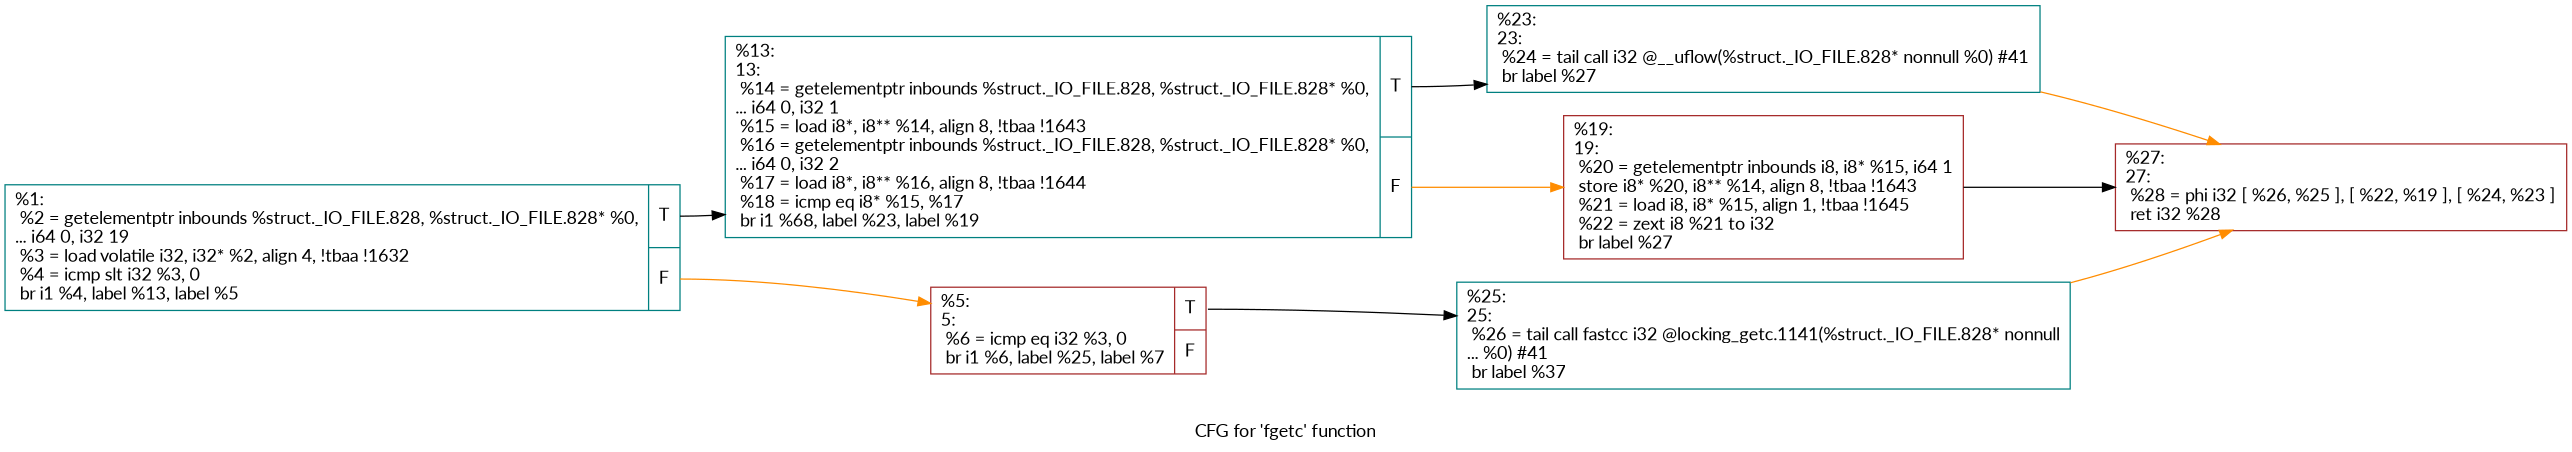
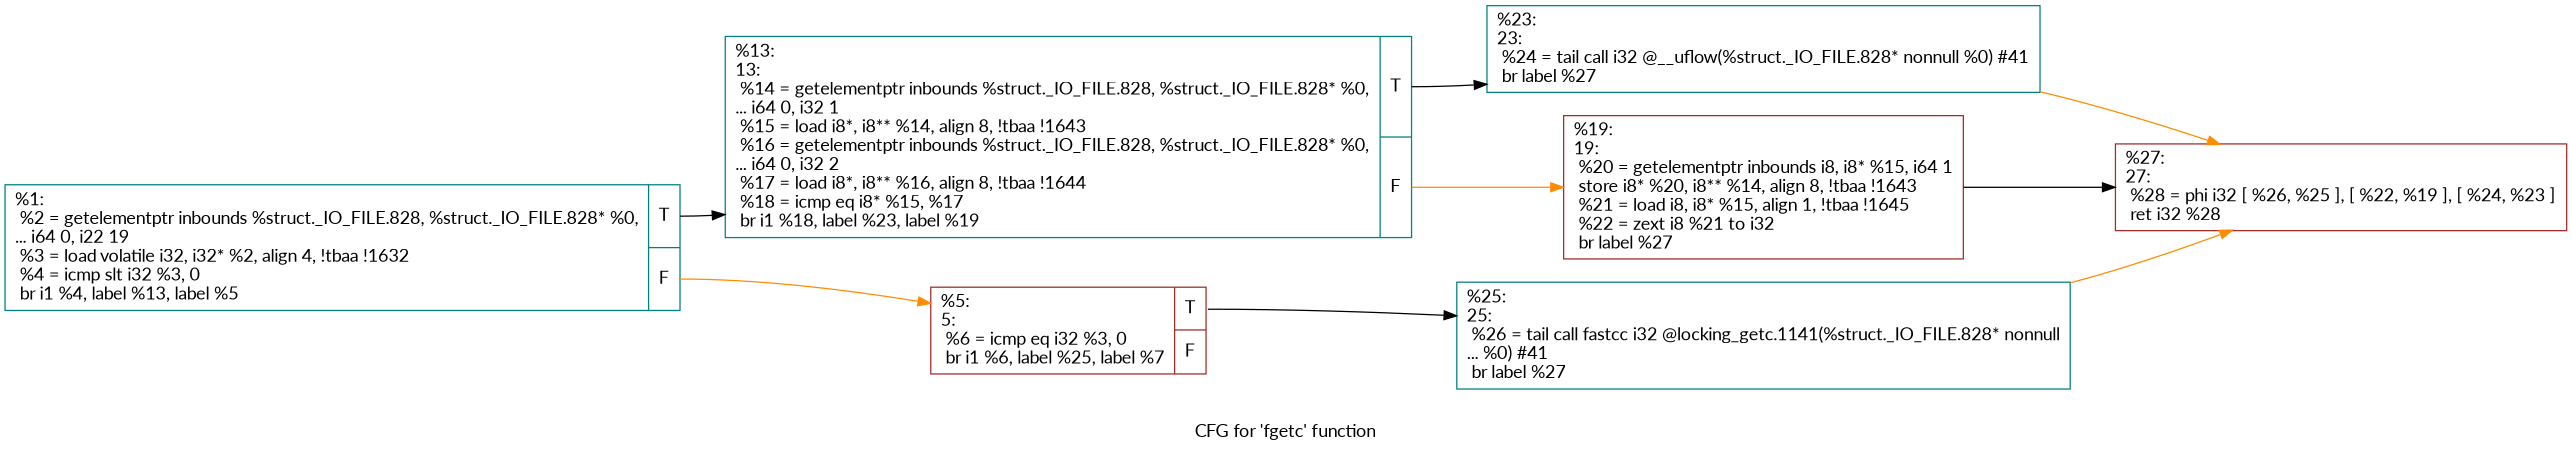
  digraph {
    fontname=Lato
    label="CFG for 'fgetc' function"
    rankdir=LR
    node [color=teal fontname=Lato shape=record]
    edge [color=black fontname=Lato tailport=s0]
-   n1 [label="{%1:\l  %2 = getelementptr inbounds %struct._IO_FILE.828, %struct._IO_FILE.828* %0,\l... i64 0, i32 19\l  %3 = load volatile i32, i32* %2, align 4, !tbaa !1632\l  %4 = icmp slt i32 %3, 0\l  br i1 %4, label %13, label %5\l|{<s0>T|<s1>F}}"]
-   n2 [label="{%13:\l13:                                               \l  %14 = getelementptr inbounds %struct._IO_FILE.828, %struct._IO_FILE.828* %0,\l... i64 0, i32 1\l  %15 = load i8*, i8** %14, align 8, !tbaa !1643\l  %16 = getelementptr inbounds %struct._IO_FILE.828, %struct._IO_FILE.828* %0,\l... i64 0, i32 2\l  %17 = load i8*, i8** %16, align 8, !tbaa !1644\l  %18 = icmp eq i8* %15, %17\l  br i1 %68, label %23, label %19\l|{<s0>T|<s1>F}}"]
+   n1 [label="{%1:\l  %2 = getelementptr inbounds %struct._IO_FILE.828, %struct._IO_FILE.828* %0,\l... i64 0, i22 19\l  %3 = load volatile i32, i32* %2, align 4, !tbaa !1632\l  %4 = icmp slt i32 %3, 0\l  br i1 %4, label %13, label %5\l|{<s0>T|<s1>F}}"]
+   n2 [label="{%13:\l13:                                               \l  %14 = getelementptr inbounds %struct._IO_FILE.828, %struct._IO_FILE.828* %0,\l... i64 0, i32 1\l  %15 = load i8*, i8** %14, align 8, !tbaa !1643\l  %16 = getelementptr inbounds %struct._IO_FILE.828, %struct._IO_FILE.828* %0,\l... i64 0, i32 2\l  %17 = load i8*, i8** %16, align 8, !tbaa !1644\l  %18 = icmp eq i8* %15, %17\l  br i1 %18, label %23, label %19\l|{<s0>T|<s1>F}}"]
    n3 [color=brown label="{%5:\l5:                                                \l  %6 = icmp eq i32 %3, 0\l  br i1 %6, label %25, label %7\l|{<s0>T|<s1>F}}"]
    n4 [label="{%23:\l23:                                               \l  %24 = tail call i32 @__uflow(%struct._IO_FILE.828* nonnull %0) #41\l  br label %27\l}"]
    n5 [color=brown label="{%19:\l19:                                               \l  %20 = getelementptr inbounds i8, i8* %15, i64 1\l  store i8* %20, i8** %14, align 8, !tbaa !1643\l  %21 = load i8, i8* %15, align 1, !tbaa !1645\l  %22 = zext i8 %21 to i32\l  br label %27\l}"]
-   n6 [label="{%25:\l25:                                               \l  %26 = tail call fastcc i32 @locking_getc.1141(%struct._IO_FILE.828* nonnull\l... %0) #41\l  br label %37\l}"]
+   n6 [label="{%25:\l25:                                               \l  %26 = tail call fastcc i32 @locking_getc.1141(%struct._IO_FILE.828* nonnull\l... %0) #41\l  br label %27\l}"]
    n7 [color=brown label="{%27:\l27:                                               \l  %28 = phi i32 [ %26, %25 ], [ %22, %19 ], [ %24, %23 ]\l  ret i32 %28\l}"]
    n1 -> n2
    n1 -> n3 [color=darkorange tailport=s1]
    n2 -> n4
    n2 -> n5 [color=darkorange tailport=s1]
    n3 -> n6
    n4 -> n7 [color=darkorange]
    n5 -> n7
    n6 -> n7 [color=darkorange]
  }
